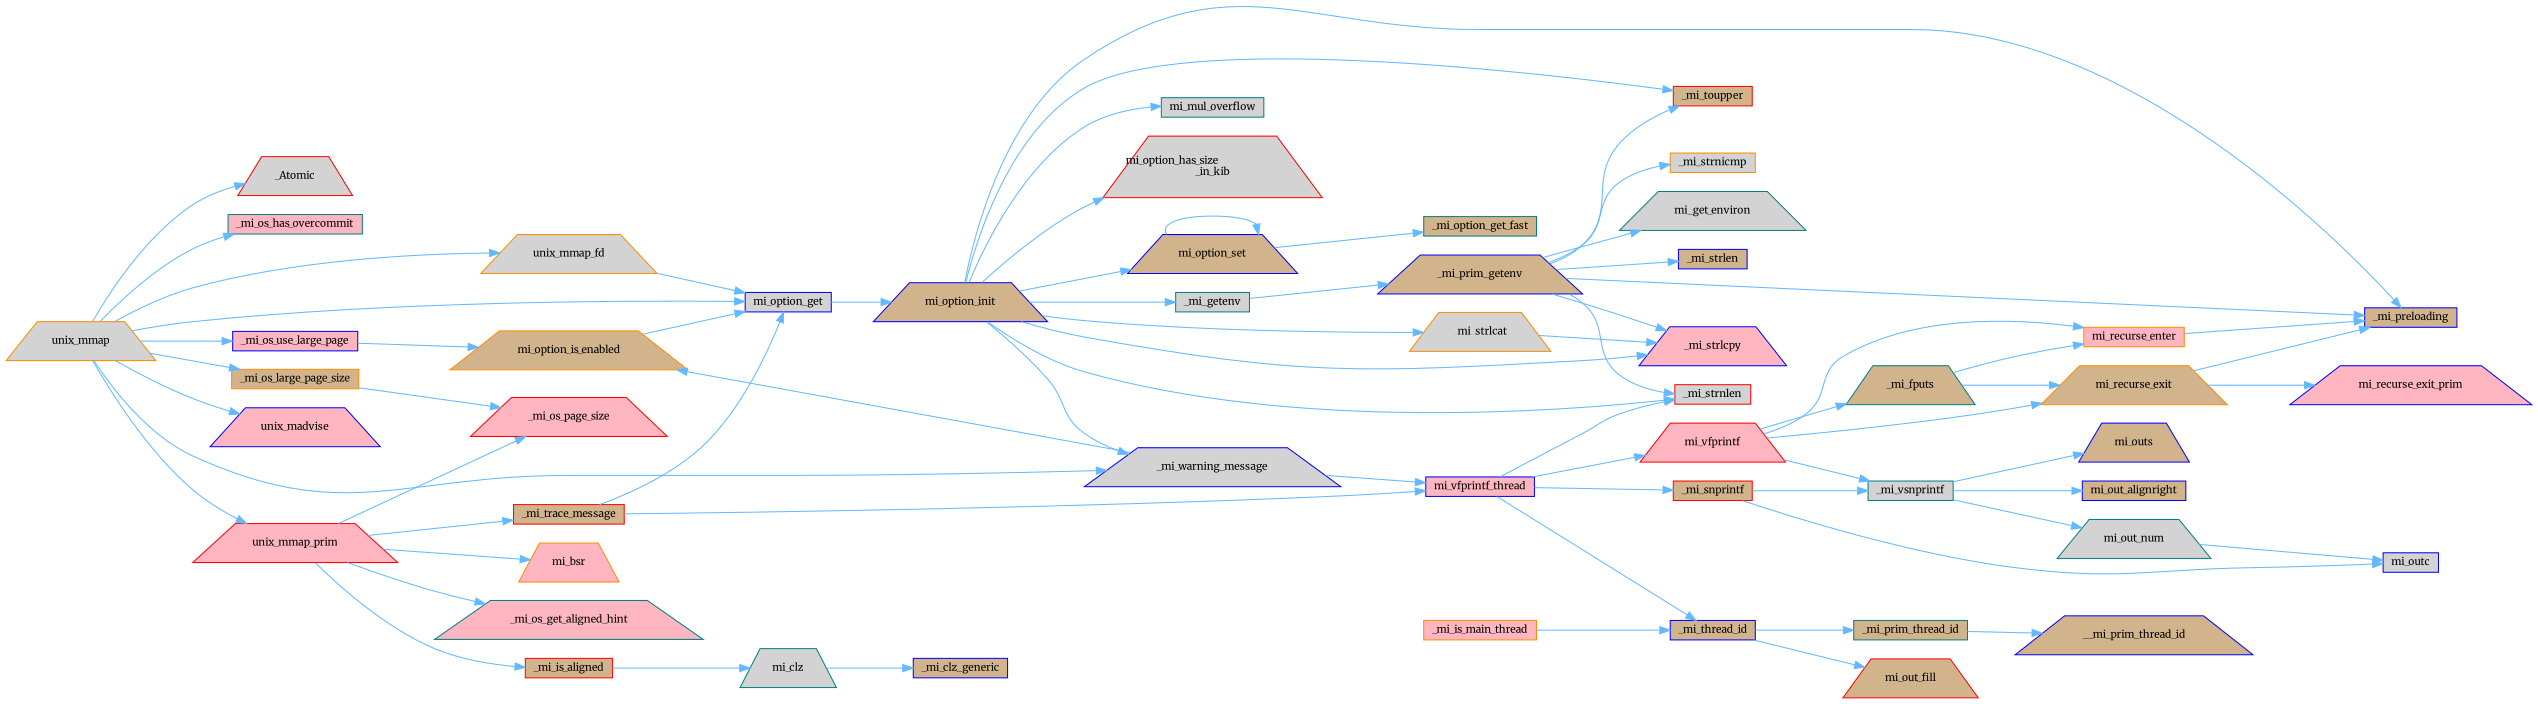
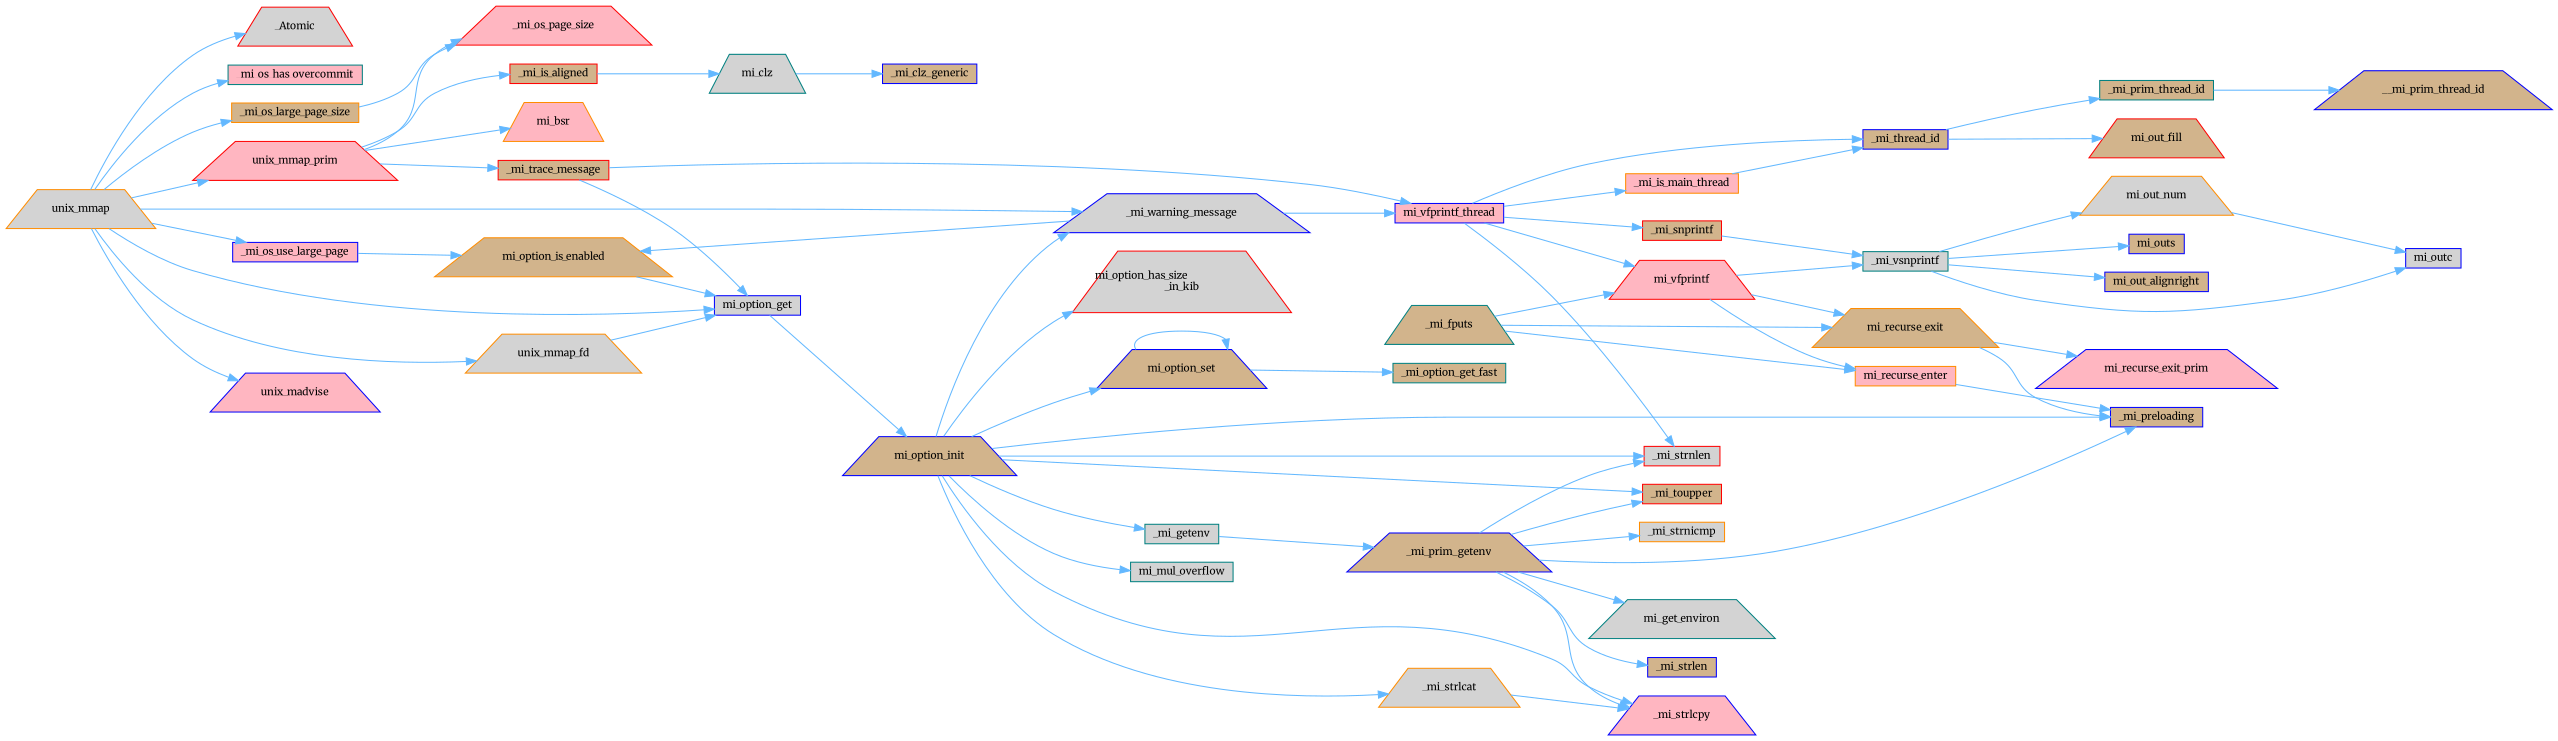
  digraph {
    fontname=Merriweather
    rankdir=LR
    node [color=blue fillcolor=tan fontname=Merriweather fontsize=10 shape=trapezium style=filled]
    edge [color=steelblue1 fontname=Merriweather fontsize=10 labelfontname=Helvetica labelfontsize=10 style=solid]
    n1 [color=darkorange fillcolor=lightgrey fontcolor=black height=0.2 label=unix_mmap width=0.4]
    n2 [color=red fillcolor=lightgrey height=0.2 label=_Atomic width=0.4]
    n3 [color=teal fillcolor=lightpink height=0.2 label=_mi_os_has_overcommit shape=box width=0.4]
    n4 [color=darkorange height=0.2 label=_mi_os_large_page_size shape=box width=0.4]
    n5 [fillcolor=lightpink height=0.2 label=_mi_os_use_large_page shape=box width=0.4]
    n6 [fillcolor=lightgrey height=0.2 label=mi_option_get shape=box width=0.4]
    n7 [fillcolor=lightgrey height=0.2 label=_mi_warning_message width=0.4]
    n8 [fillcolor=lightpink height=0.2 label=unix_madvise width=0.4]
    n9 [color=darkorange fillcolor=lightgrey height=0.2 label=unix_mmap_fd width=0.4]
    n10 [color=red fillcolor=lightpink height=0.2 label=unix_mmap_prim width=0.4]
    n11 [color=red fillcolor=lightpink height=0.2 label=_mi_os_page_size width=0.4]
    n12 [color=darkorange height=0.2 label=mi_option_is_enabled width=0.4]
    n13 [height=0.2 label=mi_option_init width=0.4]
    n14 [fillcolor=lightpink height=0.2 label=mi_vfprintf_thread shape=box width=0.4]
    n15 [color=red height=0.2 label=_mi_is_aligned shape=box width=0.4]
-   n16 [color=teal fillcolor=lightpink height=0.2 label=_mi_os_get_aligned_hint width=0.4]
    n17 [color=red height=0.2 label=_mi_trace_message shape=box width=0.4]
    n18 [color=darkorange fillcolor=lightpink height=0.2 label=mi_bsr width=0.4]
    n19 [color=teal fillcolor=lightgrey height=0.2 label=_mi_getenv shape=box width=0.4]
    n20 [height=0.2 label=_mi_preloading shape=box width=0.4]
    n21 [fillcolor=lightpink height=0.2 label=_mi_strlcpy width=0.4]
    n22 [color=red height=0.2 label=_mi_toupper shape=box width=0.4]
    n23 [color=red fillcolor=lightgrey height=0.2 label=_mi_strnlen shape=box width=0.4]
    n24 [color=darkorange fillcolor=lightgrey height=0.2 label=_mi_strlcat width=0.4]
    n25 [color=teal fillcolor=lightgrey height=0.2 label=mi_mul_overflow shape=box width=0.4]
    n26 [color=red fillcolor=lightgrey height=0.2 label="mi_option_has_size\l_in_kib" width=0.4]
    n27 [height=0.2 label=mi_option_set width=0.4]
    n28 [height=0.2 label=_mi_prim_getenv width=0.4]
    n29 [color=teal height=0.2 label=_mi_option_get_fast shape=box width=0.4]
    n30 [height=0.2 label=_mi_strlen shape=box width=0.4]
    n31 [color=darkorange fillcolor=lightgrey height=0.2 label=_mi_strnicmp shape=box width=0.4]
    n32 [color=teal fillcolor=lightgrey height=0.2 label=mi_get_environ width=0.4]
    n33 [color=darkorange fillcolor=lightpink height=0.2 label=_mi_is_main_thread shape=box width=0.4]
    n34 [height=0.2 label=_mi_thread_id shape=box width=0.4]
    n35 [color=red height=0.2 label=_mi_snprintf shape=box width=0.4]
    n36 [color=red fillcolor=lightpink height=0.2 label=mi_vfprintf width=0.4]
    n37 [color=teal height=0.2 label=_mi_prim_thread_id shape=box width=0.4]
    n38 [color=red height=0.2 label=mi_out_fill width=0.4]
    n39 [color=teal fillcolor=lightgrey height=0.2 label=_mi_vsnprintf shape=box width=0.4]
    n40 [color=teal height=0.2 label=_mi_fputs width=0.4]
    n41 [color=darkorange fillcolor=lightpink height=0.2 label=mi_recurse_enter shape=box width=0.4]
    n42 [color=darkorange height=0.2 label=mi_recurse_exit width=0.4]
    n43 [height=0.2 label=__mi_prim_thread_id width=0.4]
    n44 [height=0.2 label=mi_out_alignright shape=box width=0.4]
-   n45 [color=teal fillcolor=lightgrey height=0.2 label=mi_out_num width=0.4]
+   n45 [color=darkorange fillcolor=lightgrey height=0.2 label=mi_out_num width=0.4]
    n46 [fillcolor=lightgrey height=0.2 label=mi_outc shape=box width=0.4]
-   n47 [height=0.2 label=mi_outs width=0.4]
+   n47 [height=0.2 label=mi_outs shape=box width=0.4]
    n48 [fillcolor=lightpink height=0.2 label=mi_recurse_exit_prim width=0.4]
    n49 [color=teal fillcolor=lightgrey height=0.2 label=mi_clz width=0.4]
    n50 [height=0.2 label=_mi_clz_generic shape=box width=0.4]
    n1 -> n2
    n1 -> n3
    n1 -> n4
    n1 -> n5
    n1 -> n6
    n1 -> n7
    n1 -> n8
    n1 -> n9
    n1 -> n10
    n4 -> n11
    n5 -> n12
    n6 -> n13
    n7 -> n12
    n7 -> n14
    n9 -> n6
    n10 -> n11
    n10 -> n15
-   n10 -> n16
    n10 -> n17
    n10 -> n18
    n12 -> n6
    n13 -> n7
    n13 -> n19
    n13 -> n20
    n13 -> n21
    n13 -> n22
    n13 -> n23
    n13 -> n24
    n13 -> n25
    n13 -> n26
    n13 -> n27
    n14 -> n23
+   n14 -> n33
    n14 -> n34
    n14 -> n35
    n14 -> n36
    n15 -> n49
    n17 -> n6
    n17 -> n14
    n19 -> n28
    n24 -> n21
    n27 -> n27
    n27 -> n29
    n28 -> n20
    n28 -> n21
    n28 -> n22
    n28 -> n23
    n28 -> n30
    n28 -> n31
    n28 -> n32
    n33 -> n34
    n34 -> n37
    n34 -> n38
    n35 -> n39
    n36 -> n39
-   n36 -> n40
+   n40 -> n36
    n36 -> n41
    n36 -> n42
    n37 -> n43
    n39 -> n44
    n39 -> n45
-   n35 -> n46
+   n39 -> n46
    n39 -> n47
    n40 -> n41
    n40 -> n42
    n41 -> n20
    n42 -> n20
    n42 -> n48
    n45 -> n46
    n49 -> n50
  }
